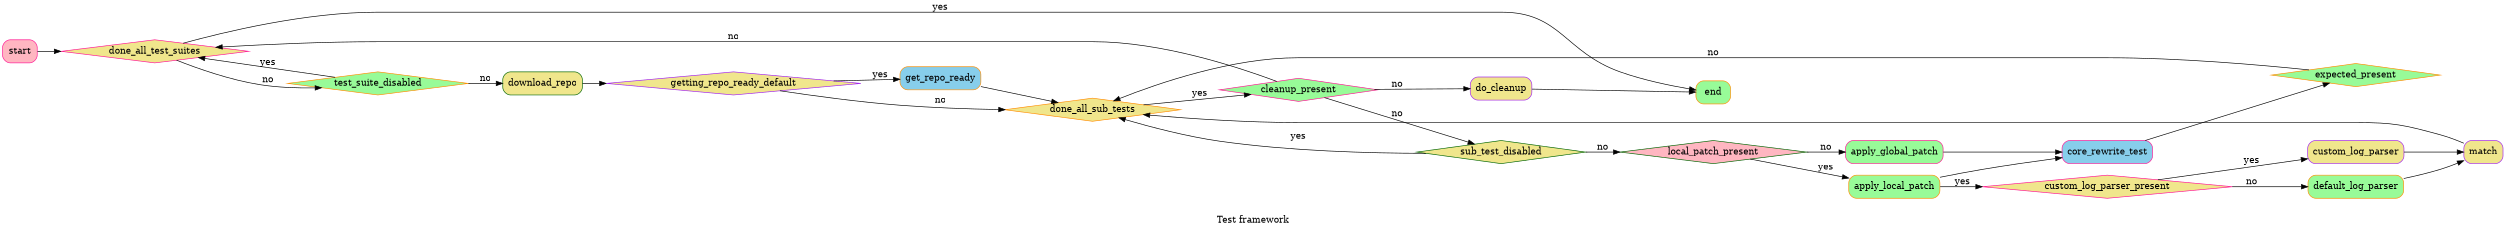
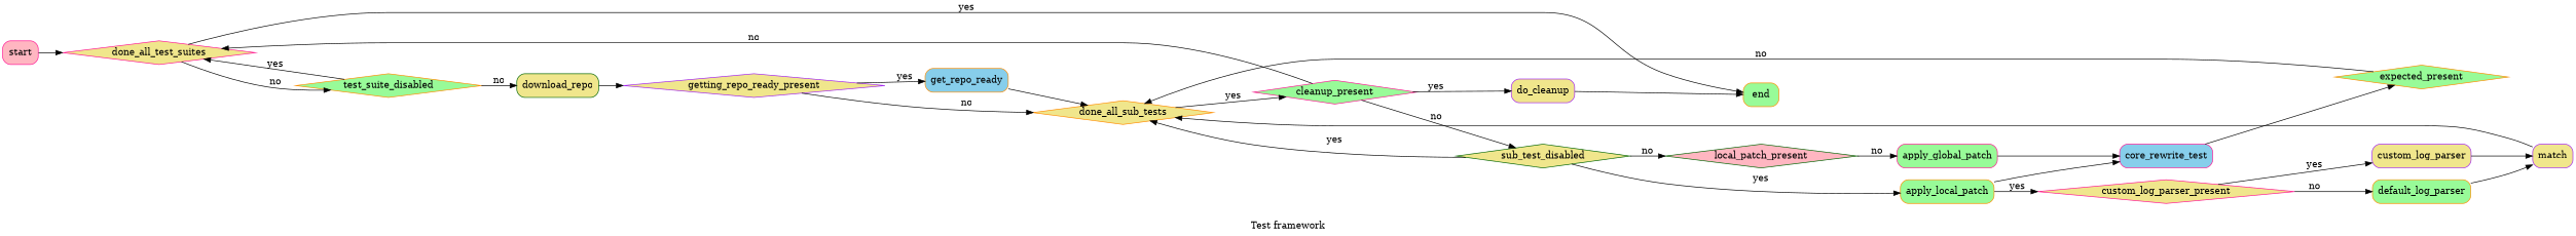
  digraph {
    label="Test framework"
    rankdir=LR
    node [color=darkorange fillcolor=khaki shape=box style="rounded,filled"]
    start [color=deeppink fillcolor=lightpink]
    done_all_test_suites [color=deeppink shape=diamond style=filled]
    end [fillcolor=palegreen]
    test_suite_disabled [fillcolor=palegreen shape=diamond style=filled]
    download_repo [color=darkgreen]
-   getting_repo_ready_present [color=purple shape=diamond style=filled label=getting_repo_ready_default]
+   getting_repo_ready_present [color=purple shape=diamond style=filled]
    done_all_sub_tests [shape=diamond style=filled]
    cleanup_present [color=deeppink fillcolor=palegreen shape=diamond style=filled]
    sub_test_disabled [color=darkgreen shape=diamond style=filled]
    do_cleanup [color=purple]
    local_patch_present [color=darkgreen fillcolor=lightpink shape=diamond style=filled]
    get_repo_ready [fillcolor=skyblue]
    apply_global_patch [color=deeppink fillcolor=palegreen]
    apply_local_patch [fillcolor=palegreen]
    core_rewrite_test [color=deeppink fillcolor=skyblue]
    custom_log_parser_present [color=deeppink shape=diamond style=filled]
    expected_present [fillcolor=palegreen shape=diamond style=filled]
    default_log_parser [fillcolor=palegreen]
    custom_log_parser [color=purple]
    match [color=purple]
    start -> done_all_test_suites
    done_all_test_suites -> end [label=yes]
    done_all_test_suites -> test_suite_disabled [label=no]
    test_suite_disabled -> done_all_test_suites [label=yes]
    test_suite_disabled -> download_repo [label=no]
    download_repo -> getting_repo_ready_present
    getting_repo_ready_present -> done_all_sub_tests [label=no]
    getting_repo_ready_present -> get_repo_ready [label=yes]
    done_all_sub_tests -> cleanup_present [label=yes]
    cleanup_present -> done_all_test_suites [label=no]
    cleanup_present -> sub_test_disabled [label=no]
-   cleanup_present -> do_cleanup [label=no]
+   cleanup_present -> do_cleanup [label=yes]
    sub_test_disabled -> done_all_sub_tests [label=yes]
    sub_test_disabled -> local_patch_present [label=no]
    do_cleanup -> end
    local_patch_present -> apply_global_patch [label=no]
-   local_patch_present -> apply_local_patch [label=yes]
+   sub_test_disabled -> apply_local_patch [label=yes]
    get_repo_ready -> done_all_sub_tests
    apply_global_patch -> core_rewrite_test
    apply_local_patch -> core_rewrite_test
    apply_local_patch -> custom_log_parser_present [label=yes]
    core_rewrite_test -> expected_present
    custom_log_parser_present -> default_log_parser [label=no]
    custom_log_parser_present -> custom_log_parser [label=yes]
    expected_present -> done_all_sub_tests [label=no]
    default_log_parser -> match
    custom_log_parser -> match
    match -> done_all_sub_tests
  }
